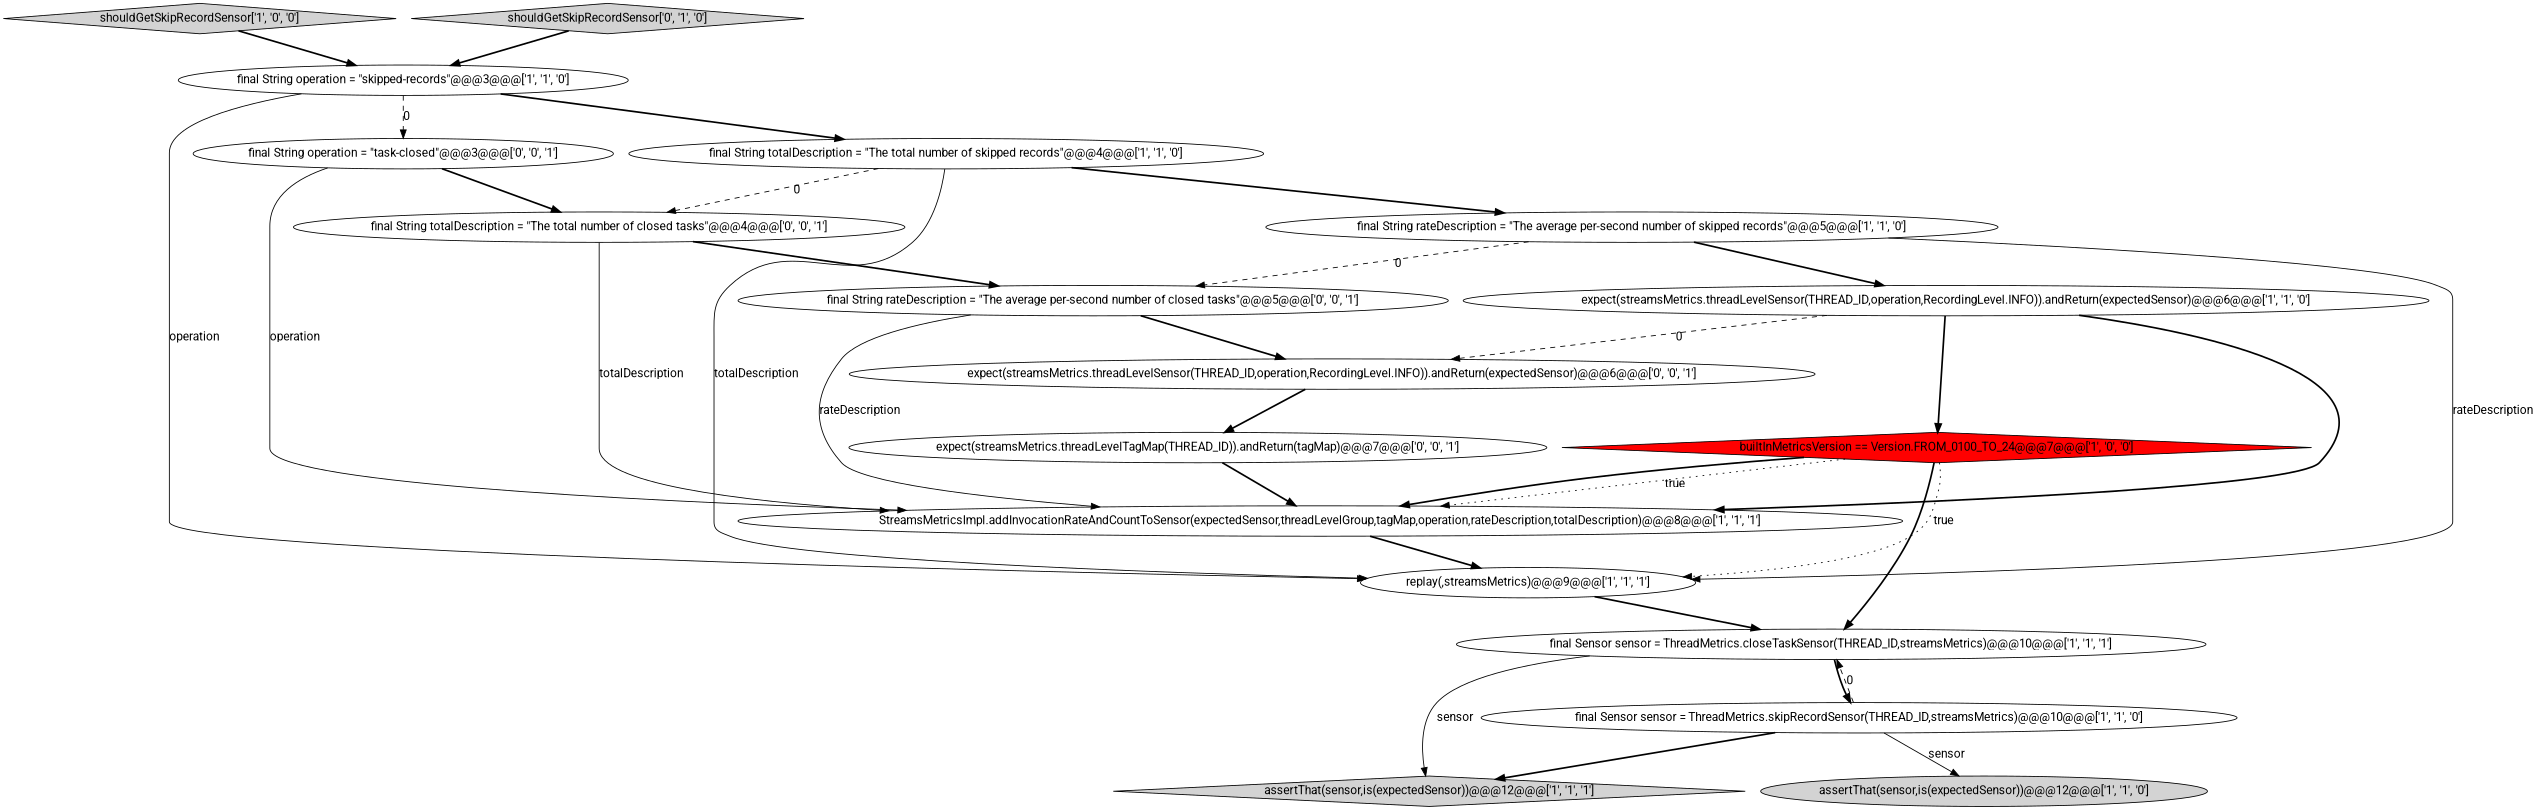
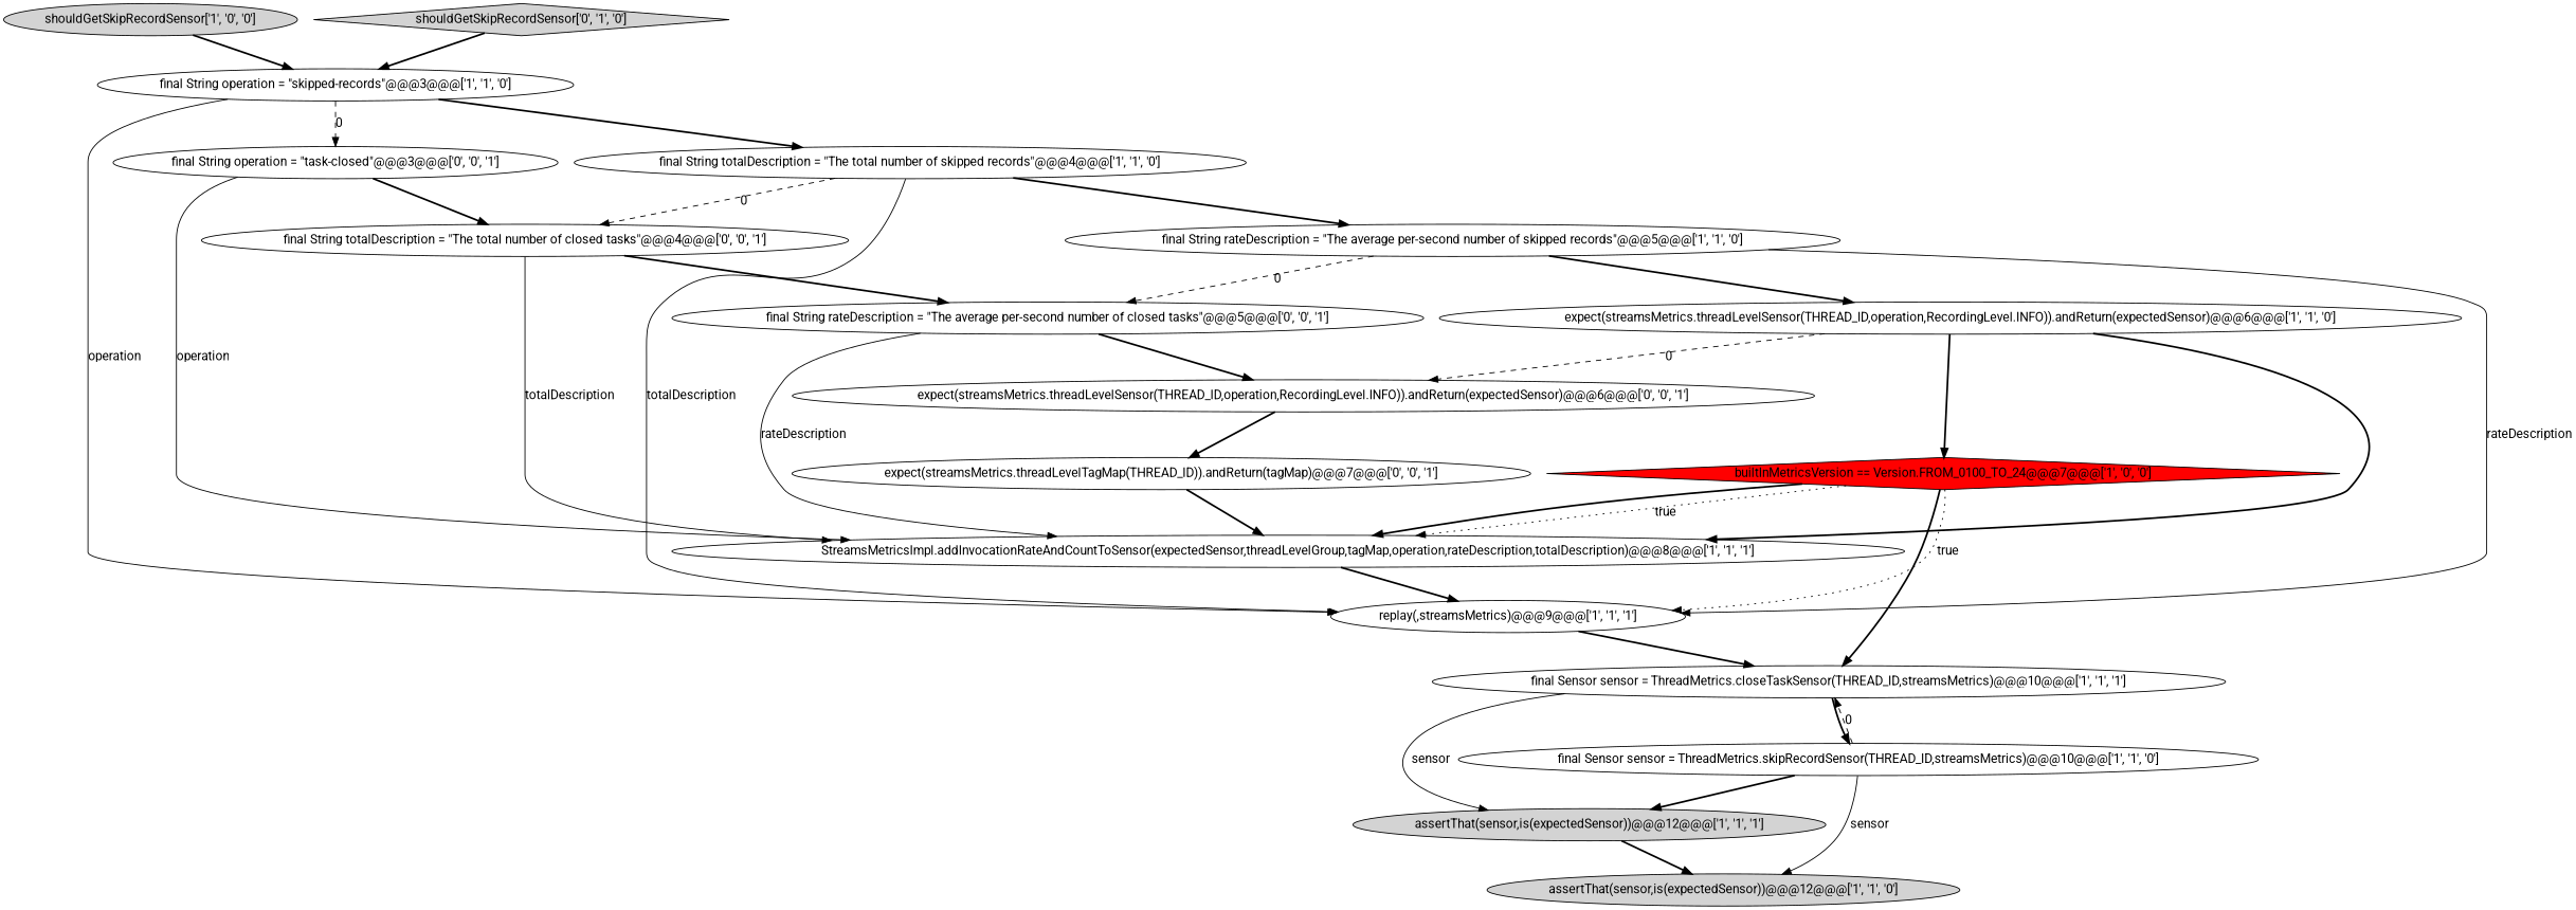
  digraph {
    fontname=Roboto
    node [fillcolor=white fontname=Roboto shape=ellipse style=filled]
    edge [fontname=Roboto style=bold]
    n1 [label="final String operation = \"task-closed\"@@@3@@@['0', '0', '1']"]
    n2 [label="StreamsMetricsImpl.addInvocationRateAndCountToSensor(expectedSensor,threadLevelGroup,tagMap,operation,rateDescription,totalDescription)@@@8@@@['1', '1', '1']"]
    n3 [label="final String totalDescription = \"The total number of closed tasks\"@@@4@@@['0', '0', '1']"]
    n4 [label="replay(,streamsMetrics)@@@9@@@['1', '1', '1']"]
    n5 [label="final String rateDescription = \"The average per-second number of closed tasks\"@@@5@@@['0', '0', '1']"]
    n6 [label="final String operation = \"skipped-records\"@@@3@@@['1', '1', '0']"]
    n7 [label="final String totalDescription = \"The total number of skipped records\"@@@4@@@['1', '1', '0']"]
    n8 [label="final String rateDescription = \"The average per-second number of skipped records\"@@@5@@@['1', '1', '0']"]
    n9 [label="final Sensor sensor = ThreadMetrics.closeTaskSensor(THREAD_ID,streamsMetrics)@@@10@@@['1', '1', '1']"]
    n10 [label="expect(streamsMetrics.threadLevelSensor(THREAD_ID,operation,RecordingLevel.INFO)).andReturn(expectedSensor)@@@6@@@['1', '1', '0']"]
    n11 [fillcolor=red label="builtInMetricsVersion == Version.FROM_0100_TO_24@@@7@@@['1', '0', '0']" shape=diamond]
    n12 [label="expect(streamsMetrics.threadLevelSensor(THREAD_ID,operation,RecordingLevel.INFO)).andReturn(expectedSensor)@@@6@@@['0', '0', '1']"]
    n13 [label="expect(streamsMetrics.threadLevelTagMap(THREAD_ID)).andReturn(tagMap)@@@7@@@['0', '0', '1']"]
-   n14 [fillcolor=lightgray label="assertThat(sensor,is(expectedSensor))@@@12@@@['1', '1', '1']" shape=diamond]
+   n14 [fillcolor=lightgray label="assertThat(sensor,is(expectedSensor))@@@12@@@['1', '1', '1']"]
    n15 [label="final Sensor sensor = ThreadMetrics.skipRecordSensor(THREAD_ID,streamsMetrics)@@@10@@@['1', '1', '0']"]
    n16 [fillcolor=lightgray label="assertThat(sensor,is(expectedSensor))@@@12@@@['1', '1', '0']"]
-   n17 [fillcolor=lightgray label="shouldGetSkipRecordSensor['1', '0', '0']" shape=diamond]
+   n17 [fillcolor=lightgray label="shouldGetSkipRecordSensor['1', '0', '0']"]
    n18 [fillcolor=lightgray label="shouldGetSkipRecordSensor['0', '1', '0']" shape=diamond]
    n1 -> n2 [label=operation style=solid]
    n1 -> n3
    n2 -> n4
    n3 -> n2 [label=totalDescription style=solid]
    n3 -> n5
    n4 -> n9
    n5 -> n2 [label=rateDescription style=solid]
    n5 -> n12
    n6 -> n1 [label=0 style=dashed]
    n6 -> n4 [label=operation style=solid]
    n6 -> n7
    n7 -> n3 [label=0 style=dashed]
    n7 -> n4 [label=totalDescription style=solid]
    n7 -> n8
    n8 -> n4 [label=rateDescription style=solid]
    n8 -> n5 [label=0 style=dashed]
    n8 -> n10
    n9 -> n14 [label=sensor style=solid]
    n9 -> n15
    n10 -> n2
    n10 -> n11
    n10 -> n12 [label=0 style=dashed]
    n11 -> n2 [label=true style=dotted]
    n11 -> n2
    n11 -> n4 [label=true style=dotted]
    n11 -> n9
    n12 -> n13
    n13 -> n2
+   n14 -> n16
    n15 -> n9 [label=0 style=dashed]
    n15 -> n14
    n15 -> n16 [label=sensor style=solid]
    n17 -> n6
    n18 -> n6
  }
